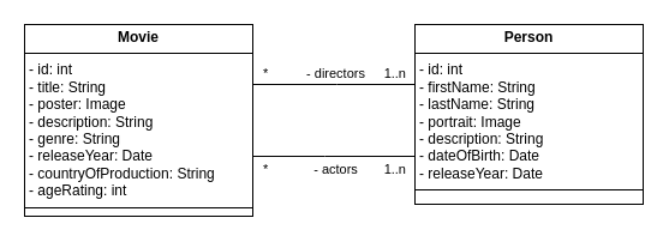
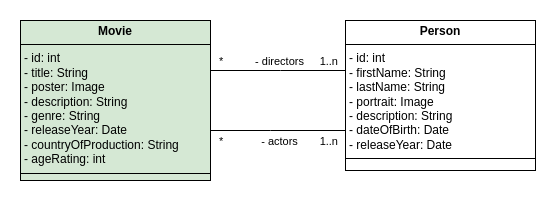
  <mxCell id="0" />
  <mxCell id="1" parent="0" />
  <mxCell id="2" style="edgeStyle=orthogonalEdgeStyle;rounded=0;orthogonalLoop=1;jettySize=auto;html=1;endArrow=none;startFill=0;" edge="1" parent="1" source="10" target="11"><mxGeometry relative="1" as="geometry"><Array as="points"><mxPoint x="280" y="70" /><mxPoint x="280" y="70" /></Array></mxGeometry></mxCell>
  <mxCell id="3" value="- directors" style="edgeLabel;html=1;align=center;verticalAlign=middle;resizable=0;points=[];" vertex="1" connectable="0" parent="2"><mxGeometry y="10" relative="1" as="geometry"><mxPoint as="offset" /></mxGeometry></mxCell>
  <mxCell id="4" value="1..n" style="edgeLabel;html=1;align=right;verticalAlign=middle;resizable=0;points=[];" vertex="1" connectable="0" parent="2"><mxGeometry x="0.9" y="10" relative="1" as="geometry"><mxPoint as="offset" /></mxGeometry></mxCell>
  <mxCell id="5" value="*" style="edgeLabel;html=1;align=left;verticalAlign=middle;resizable=0;points=[];" vertex="1" connectable="0" parent="2"><mxGeometry x="-0.9" y="10" relative="1" as="geometry"><mxPoint as="offset" /></mxGeometry></mxCell>
  <mxCell id="6" style="edgeStyle=orthogonalEdgeStyle;rounded=0;orthogonalLoop=1;jettySize=auto;html=1;endArrow=none;startFill=0;" edge="1" parent="1" source="10" target="11"><mxGeometry relative="1" as="geometry"><Array as="points"><mxPoint x="270" y="130" /><mxPoint x="270" y="130" /></Array></mxGeometry></mxCell>
  <mxCell id="7" value="- actors" style="edgeLabel;html=1;align=center;verticalAlign=middle;resizable=0;points=[];" vertex="1" connectable="0" parent="6"><mxGeometry y="-10" relative="1" as="geometry"><mxPoint as="offset" /></mxGeometry></mxCell>
  <mxCell id="8" value="*" style="edgeLabel;html=1;align=left;verticalAlign=middle;resizable=0;points=[];" vertex="1" connectable="0" parent="6"><mxGeometry x="-0.9" y="-10" relative="1" as="geometry"><mxPoint as="offset" /></mxGeometry></mxCell>
  <mxCell id="9" value="1..n" style="edgeLabel;html=1;align=right;verticalAlign=middle;resizable=0;points=[];" vertex="1" connectable="0" parent="6"><mxGeometry x="0.9" y="-10" relative="1" as="geometry"><mxPoint as="offset" /></mxGeometry></mxCell>
- <mxCell id="10" value="&lt;p style=&quot;margin:0px;margin-top:4px;text-align:center;&quot;&gt;&lt;b&gt;Movie&lt;/b&gt;&lt;/p&gt;&lt;hr size=&quot;1&quot; style=&quot;border-style:solid;&quot;&gt;&lt;p style=&quot;margin:0px;margin-left:4px;&quot;&gt;- id: int&lt;/p&gt;&lt;p style=&quot;margin:0px;margin-left:4px;&quot;&gt;- title: String&lt;/p&gt;&lt;p style=&quot;margin:0px;margin-left:4px;&quot;&gt;- poster: Image&lt;/p&gt;&lt;p style=&quot;margin:0px;margin-left:4px;&quot;&gt;- description: String&lt;/p&gt;&lt;p style=&quot;margin:0px;margin-left:4px;&quot;&gt;- genre: String&lt;/p&gt;&lt;p style=&quot;margin:0px;margin-left:4px;&quot;&gt;- releaseYear: Date&lt;/p&gt;&lt;p style=&quot;margin:0px;margin-left:4px;&quot;&gt;- countryOfProduction: String&lt;/p&gt;&lt;p style=&quot;margin:0px;margin-left:4px;&quot;&gt;- ageRating: int&lt;/p&gt;&lt;hr size=&quot;1&quot; style=&quot;border-style:solid;&quot;&gt;&lt;p style=&quot;margin:0px;margin-left:4px;&quot;&gt;&lt;br&gt;&lt;/p&gt;" style="verticalAlign=top;align=left;overflow=fill;html=1;whiteSpace=wrap;" vertex="1" parent="1"><mxGeometry x="20" y="20" width="190" height="160" as="geometry" /></mxCell>
+ <mxCell id="10" value="&lt;p style=&quot;margin:0px;margin-top:4px;text-align:center;&quot;&gt;&lt;b&gt;Movie&lt;/b&gt;&lt;/p&gt;&lt;hr size=&quot;1&quot; style=&quot;border-style:solid;&quot;&gt;&lt;p style=&quot;margin:0px;margin-left:4px;&quot;&gt;- id: int&lt;/p&gt;&lt;p style=&quot;margin:0px;margin-left:4px;&quot;&gt;- title: String&lt;/p&gt;&lt;p style=&quot;margin:0px;margin-left:4px;&quot;&gt;- poster: Image&lt;/p&gt;&lt;p style=&quot;margin:0px;margin-left:4px;&quot;&gt;- description: String&lt;/p&gt;&lt;p style=&quot;margin:0px;margin-left:4px;&quot;&gt;- genre: String&lt;/p&gt;&lt;p style=&quot;margin:0px;margin-left:4px;&quot;&gt;- releaseYear: Date&lt;/p&gt;&lt;p style=&quot;margin:0px;margin-left:4px;&quot;&gt;- countryOfProduction: String&lt;/p&gt;&lt;p style=&quot;margin:0px;margin-left:4px;&quot;&gt;- ageRating: int&lt;/p&gt;&lt;hr size=&quot;1&quot; style=&quot;border-style:solid;&quot;&gt;&lt;p style=&quot;margin:0px;margin-left:4px;&quot;&gt;&lt;br&gt;&lt;/p&gt;" style="verticalAlign=top;align=left;overflow=fill;html=1;whiteSpace=wrap;fillColor=#d5e8d4;" vertex="1" parent="1"><mxGeometry x="20" y="20" width="190" height="160" as="geometry" /></mxCell>
  <mxCell id="11" value="&lt;p style=&quot;margin:0px;margin-top:4px;text-align:center;&quot;&gt;&lt;b&gt;Person&lt;/b&gt;&lt;/p&gt;&lt;hr size=&quot;1&quot; style=&quot;border-style:solid;&quot;&gt;&lt;p style=&quot;margin:0px;margin-left:4px;&quot;&gt;- id: int&lt;/p&gt;&lt;p style=&quot;margin:0px;margin-left:4px;&quot;&gt;- firstName: String&lt;/p&gt;&lt;p style=&quot;margin:0px;margin-left:4px;&quot;&gt;- lastName: String&lt;/p&gt;&lt;p style=&quot;margin:0px;margin-left:4px;&quot;&gt;- portrait: Image&lt;/p&gt;&lt;p style=&quot;margin:0px;margin-left:4px;&quot;&gt;- description: String&lt;/p&gt;&lt;p style=&quot;margin:0px;margin-left:4px;&quot;&gt;- dateOfBirth: Date&lt;/p&gt;&lt;p style=&quot;margin:0px;margin-left:4px;&quot;&gt;- releaseYear: Date&lt;/p&gt;&lt;hr size=&quot;1&quot; style=&quot;border-style:solid;&quot;&gt;&lt;p style=&quot;margin:0px;margin-left:4px;&quot;&gt;&lt;br&gt;&lt;/p&gt;" style="verticalAlign=top;align=left;overflow=fill;html=1;whiteSpace=wrap;" vertex="1" parent="1"><mxGeometry x="345" y="20" width="190" height="150" as="geometry" /></mxCell>
